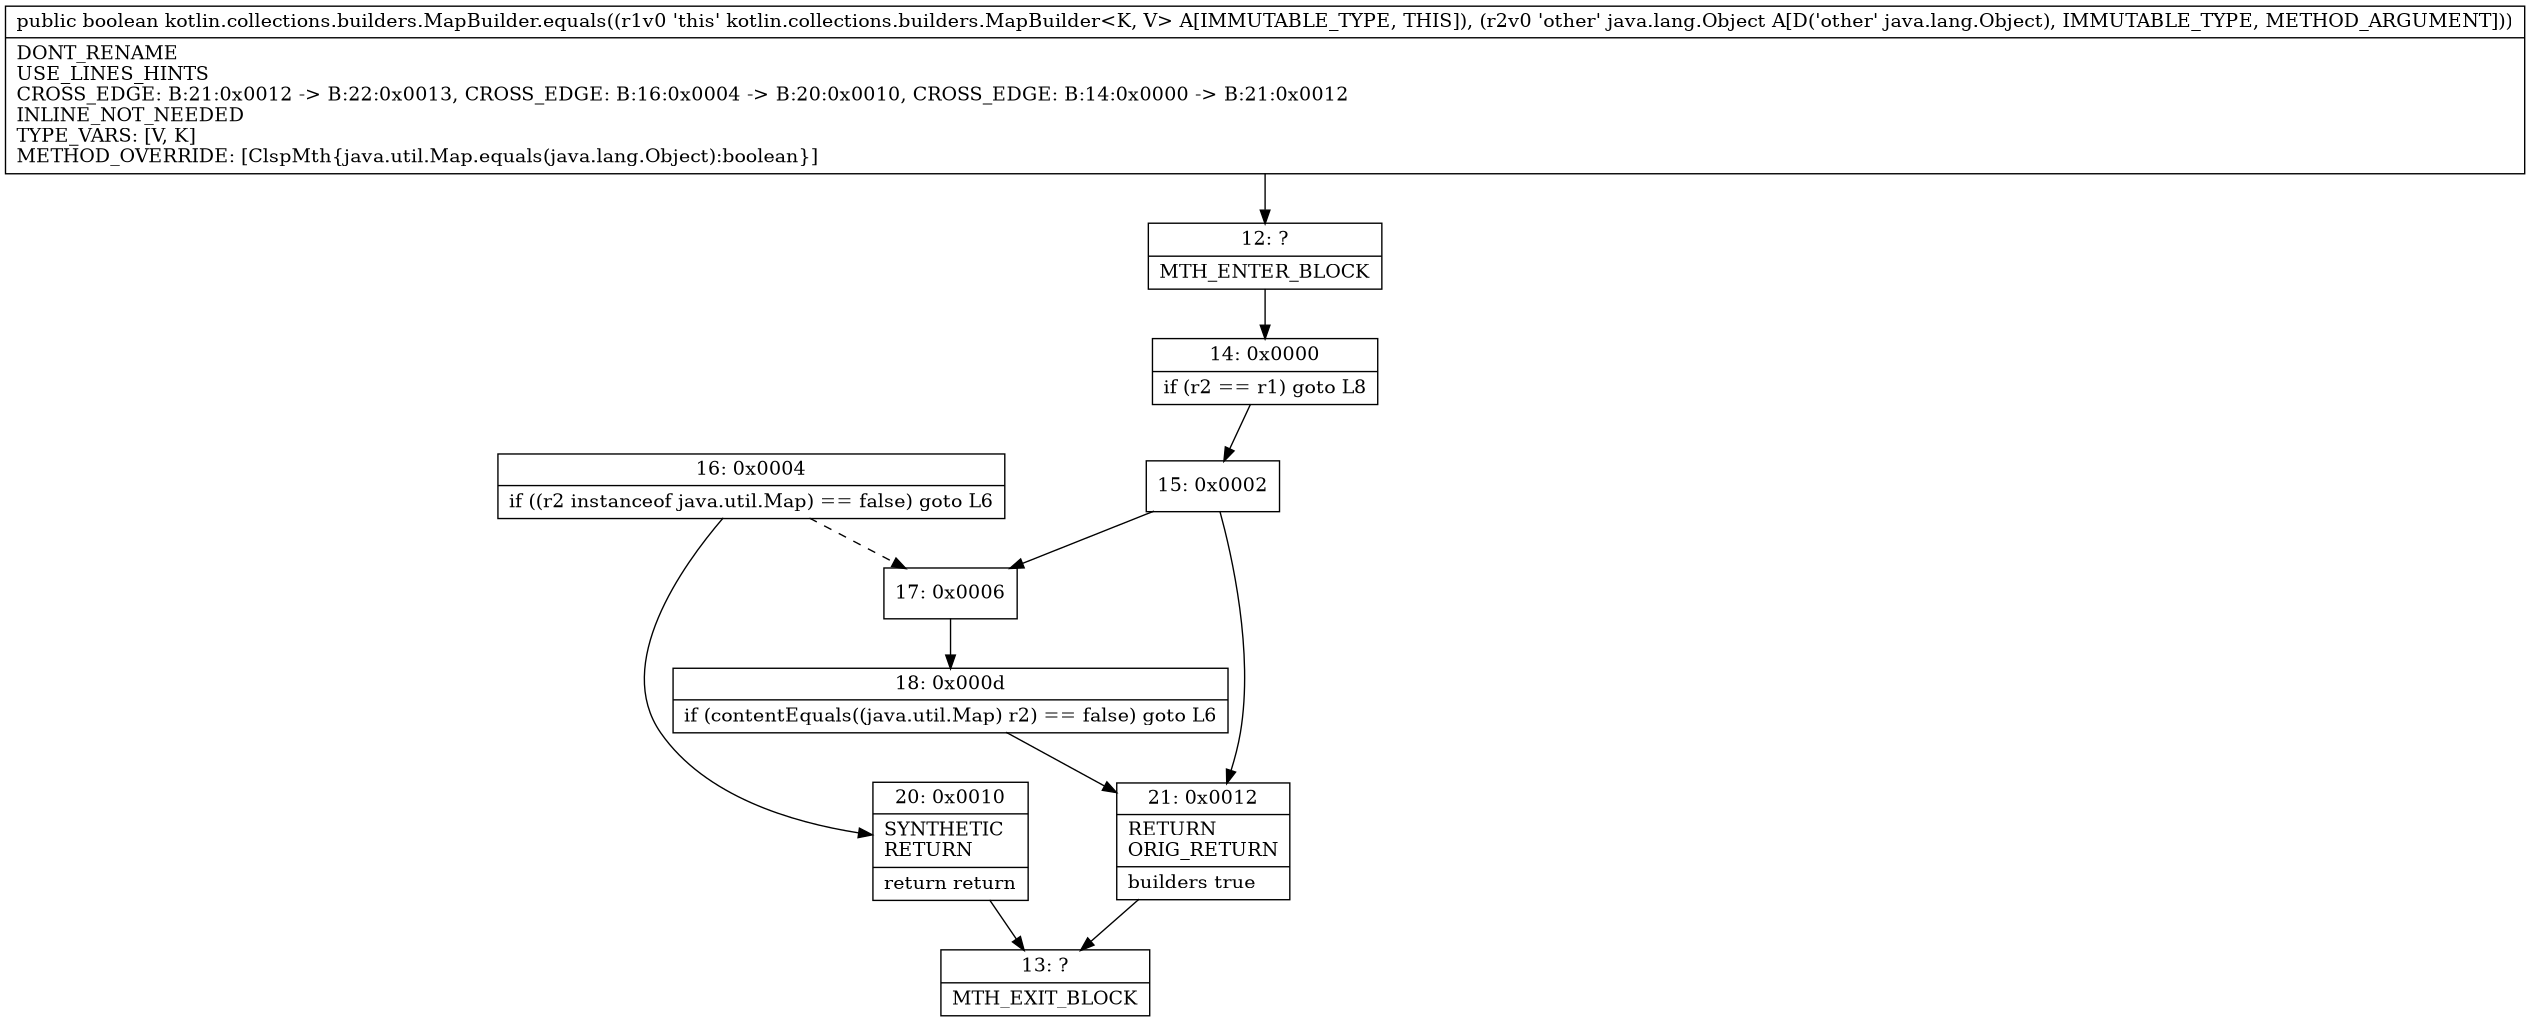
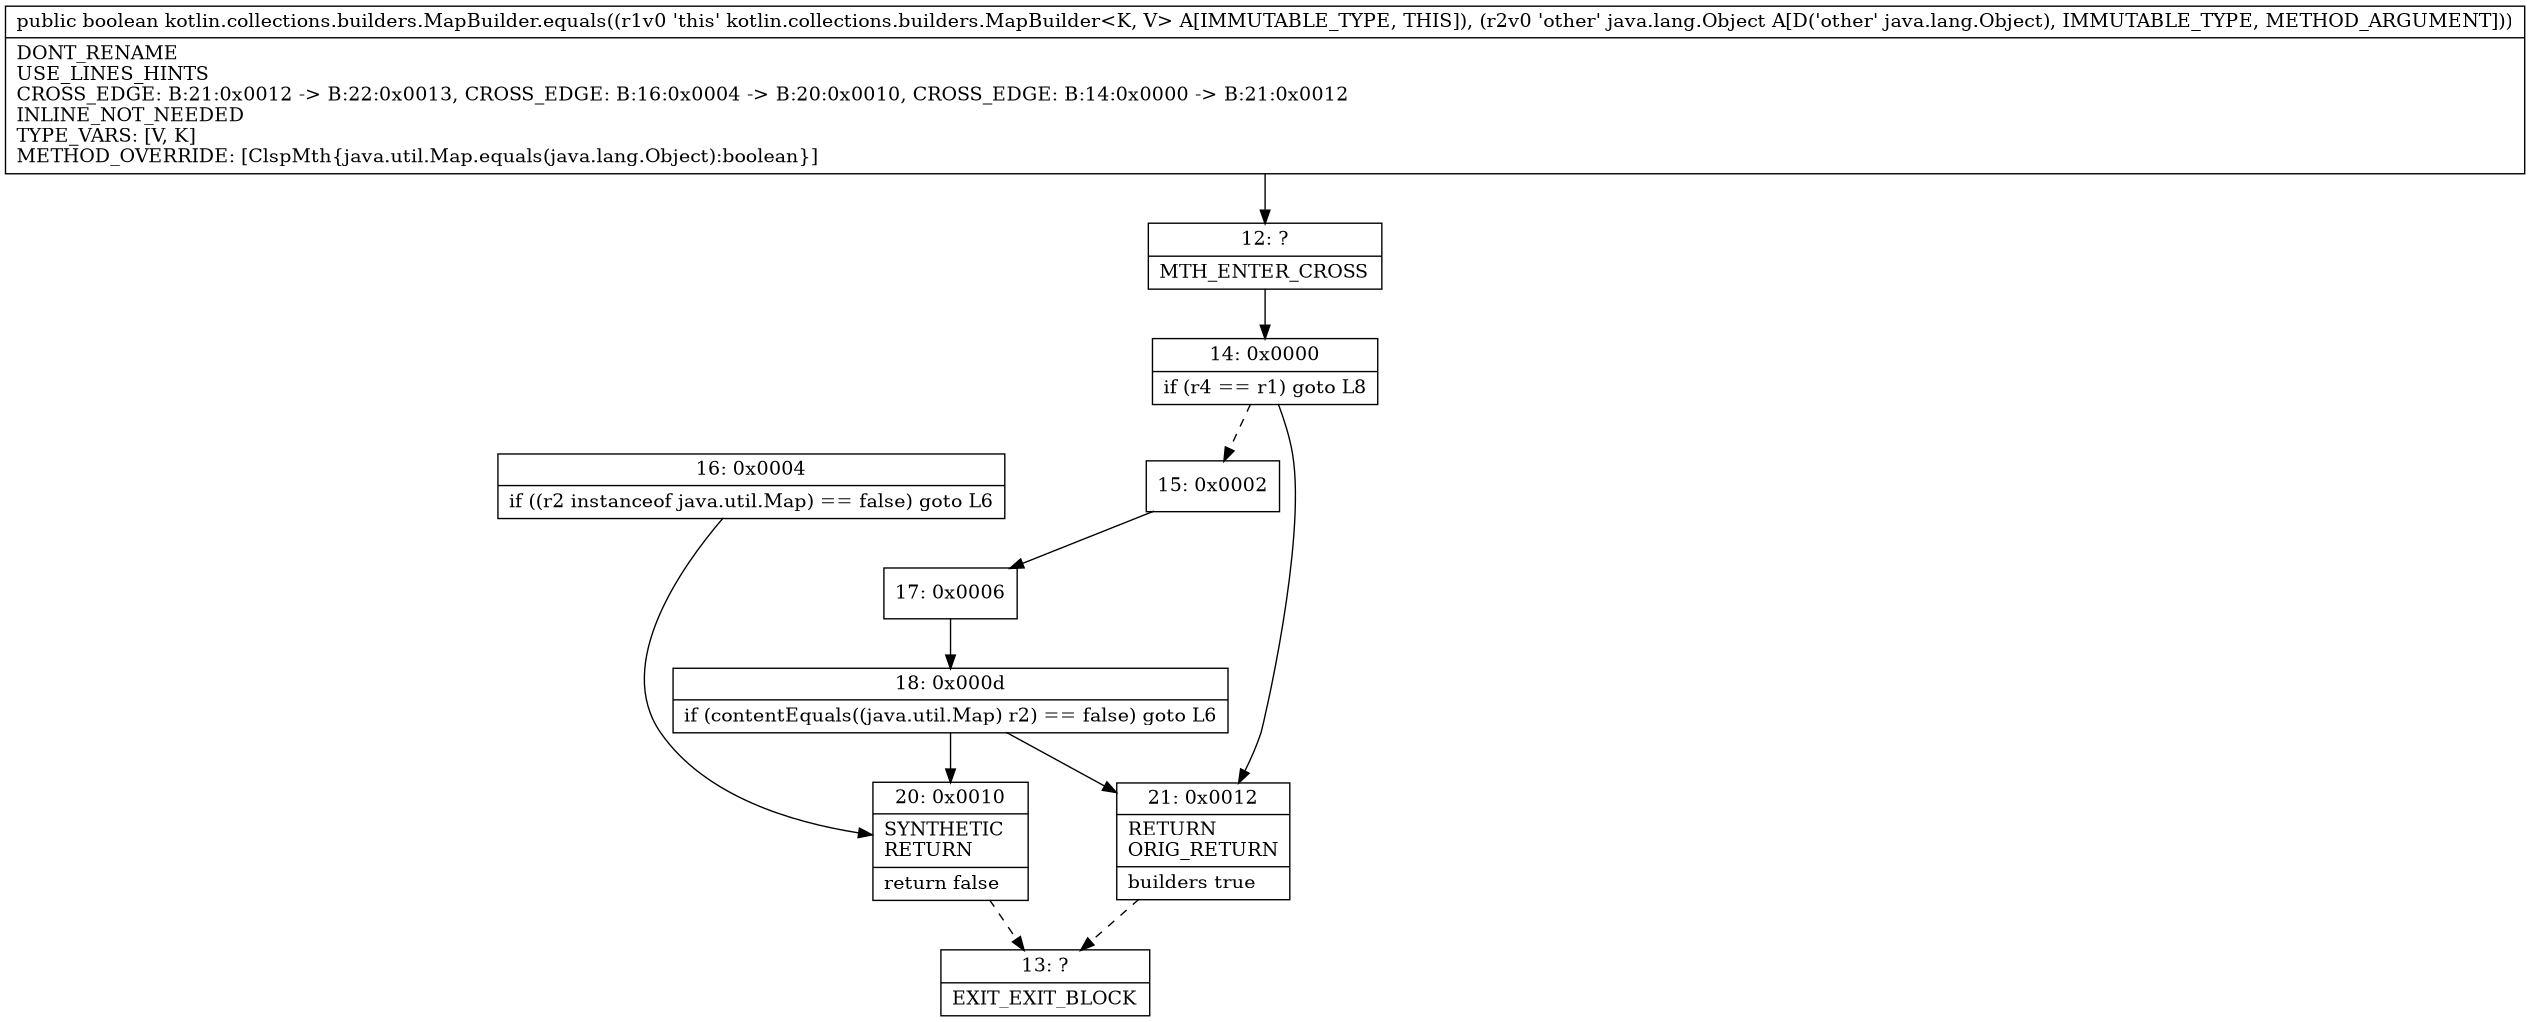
  digraph {
    node [shape=record]
-   n1 [label="{12\:\ ?|MTH_ENTER_BLOCK\l}"]
-   n2 [label="{14\:\ 0x0000|if (r2 == r1) goto L8\l}"]
+   n1 [label="{12\:\ ?|MTH_ENTER_CROSS\l}"]
+   n2 [label="{14\:\ 0x0000|if (r4 == r1) goto L8\l}"]
    n3 [label="{15\:\ 0x0002}"]
    n4 [label="{21\:\ 0x0012|RETURN\lORIG_RETURN\l|builders true\l}"]
    n5 [label="{17\:\ 0x0006}"]
-   n6 [label="{13\:\ ?|MTH_EXIT_BLOCK\l}"]
+   n6 [label="{13\:\ ?|EXIT_EXIT_BLOCK\l}"]
    n7 [label="{16\:\ 0x0004|if ((r2 instanceof java.util.Map) == false) goto L6\l}"]
-   n8 [label="{20\:\ 0x0010|SYNTHETIC\lRETURN\l|return return\l}"]
+   n8 [label="{20\:\ 0x0010|SYNTHETIC\lRETURN\l|return false\l}"]
    n9 [label="{18\:\ 0x000d|if (contentEquals((java.util.Map) r2) == false) goto L6\l}"]
    n10 [label="{public boolean kotlin.collections.builders.MapBuilder.equals((r1v0 'this' kotlin.collections.builders.MapBuilder\<K, V\> A[IMMUTABLE_TYPE, THIS]), (r2v0 'other' java.lang.Object A[D('other' java.lang.Object), IMMUTABLE_TYPE, METHOD_ARGUMENT]))  | DONT_RENAME\lUSE_LINES_HINTS\lCROSS_EDGE: B:21:0x0012 \-\> B:22:0x0013, CROSS_EDGE: B:16:0x0004 \-\> B:20:0x0010, CROSS_EDGE: B:14:0x0000 \-\> B:21:0x0012\lINLINE_NOT_NEEDED\lTYPE_VARS: [V, K]\lMETHOD_OVERRIDE: [ClspMth\{java.util.Map.equals(java.lang.Object):boolean\}]\l}"]
    n1 -> n2
-   n2 -> n3 [style=solid]
-   n3 -> n4
+   n2 -> n3 [style=dashed]
+   n2 -> n4
    n3 -> n5
-   n4 -> n6
+   n4 -> n6 [style=dashed]
    n5 -> n9
-   n7 -> n5 [style=dashed]
    n7 -> n8
-   n8 -> n6
+   n8 -> n6 [style=dashed]
    n9 -> n4 [style=solid]
+   n9 -> n8
    n10 -> n1
  }
